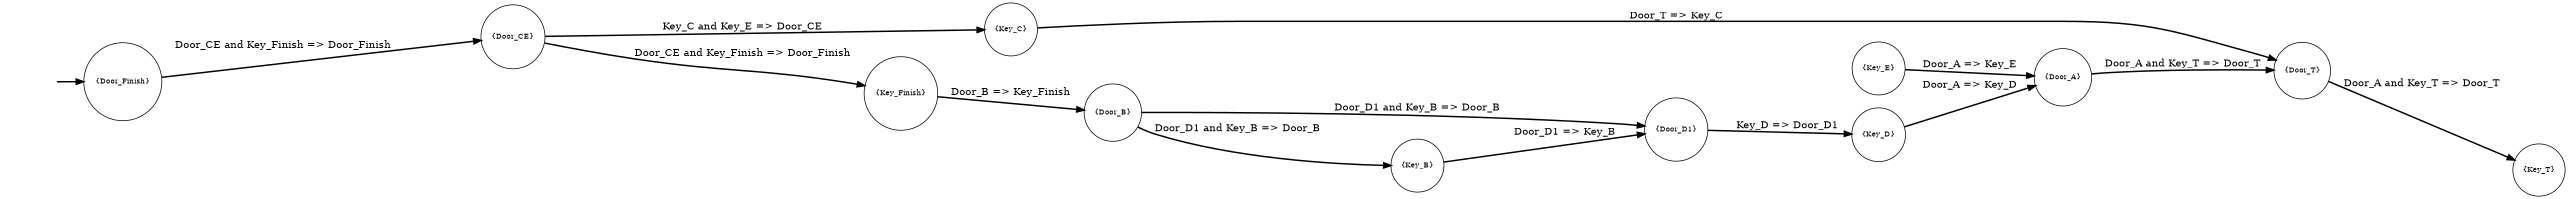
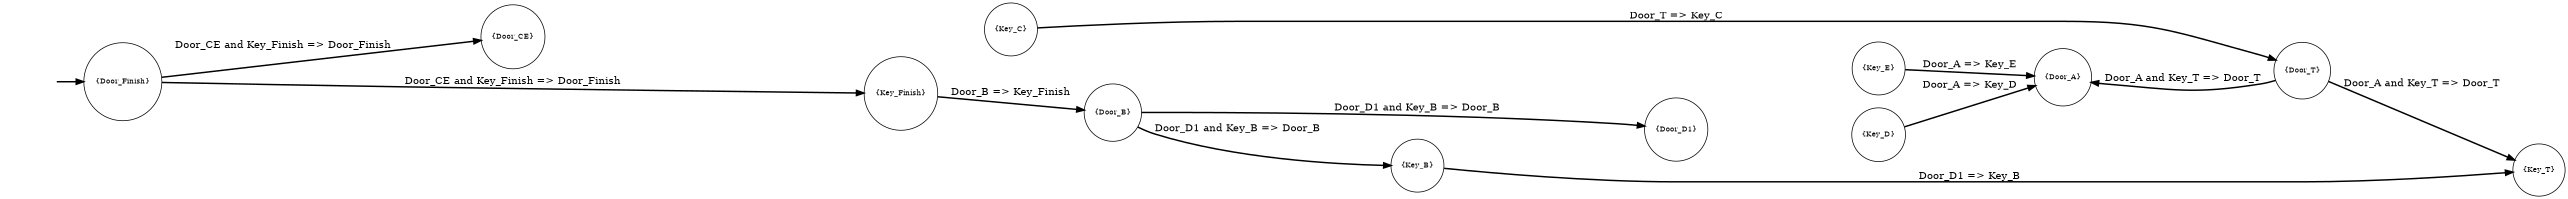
  digraph {
    rankdir=LR
    node [fontsize=10 root=true shape=circle]
    edge [style=bold]
    fake0 [style=invisible fontsize="" root="" shape=""]
    n2 [label="{Door_Finish}"]
    n3 [label="{Door_CE}"]
    n4 [label="{Key_Finish}"]
    n5 [label="{Key_C}"]
    n6 [label="{Door_B}"]
    n7 [label="{Door_T}"]
    n8 [label="{Key_E}"]
    n9 [label="{Door_A}"]
    n10 [label="{Door_D1}"]
    n11 [label="{Key_B}"]
    n12 [label="{Key_T}"]
    n13 [label="{Key_D}"]
    fake0 -> n2
    n2 -> n3 [label="Door_CE and Key_Finish => Door_Finish"]
-   n3 -> n4 [label="Door_CE and Key_Finish => Door_Finish"]
-   n3 -> n5 [label="Key_C and Key_E => Door_CE"]
+   n2 -> n4 [label="Door_CE and Key_Finish => Door_Finish"]
    n4 -> n6 [label="Door_B => Key_Finish"]
    n5 -> n7 [label="Door_T => Key_C"]
    n6 -> n10 [label="Door_D1 and Key_B => Door_B"]
    n6 -> n11 [label="Door_D1 and Key_B => Door_B"]
-   n9 -> n7 [label="Door_A and Key_T => Door_T"]
+   n7 -> n9 [label="Door_A and Key_T => Door_T"]
    n7 -> n12 [label="Door_A and Key_T => Door_T"]
    n8 -> n9 [label="Door_A => Key_E"]
-   n10 -> n13 [label="Key_D => Door_D1"]
-   n11 -> n10 [label="Door_D1 => Key_B"]
+   n11 -> n12 [label="Door_D1 => Key_B"]
    n13 -> n9 [label="Door_A => Key_D"]
  }
